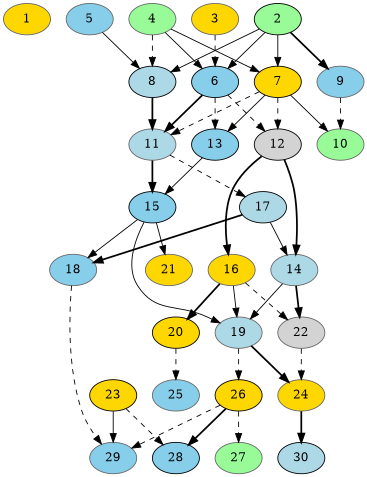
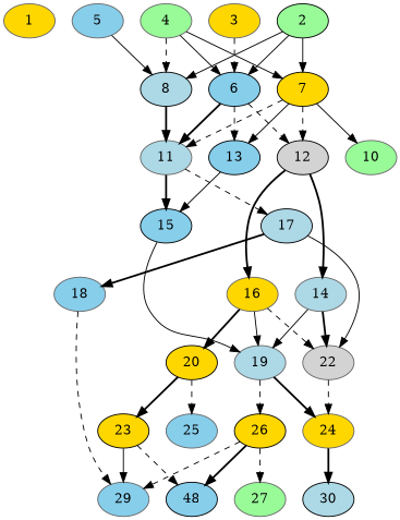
  digraph {
    node [alpha=0.04 color=gray40 fillcolor=gold style=filled]
    edge [style=solid]
    1 [expect_size=26401792]
    2 [alpha=0.12 color=black expect_size=36432896 fillcolor=palegreen]
    6 [color=black expect_size=51970048 fillcolor=skyblue]
    7 [alpha=0.06 color=black expect_size=18758656]
    8 [alpha=0.18 color=black expect_size=48553984 fillcolor=lightblue]
-   9 [alpha=0.18 expect_size=36879360 fillcolor=skyblue]
    11 [alpha=0.20 expect_size=21854208 fillcolor=lightblue]
    12 [alpha=0.02 color=black expect_size=30275584 fillcolor=lightgrey]
    13 [alpha=0.16 color=black expect_size=10958848 fillcolor=skyblue]
    10 [alpha=0.03 expect_size=37240832 fillcolor=palegreen]
    15 [alpha=0.19 color=black expect_size=27641856 fillcolor=skyblue]
    17 [alpha=0.09 color=black expect_size=26659840 fillcolor=lightblue]
    14 [alpha=0.05 expect_size=40555520 fillcolor=lightblue]
    16 [alpha=0.02 expect_size=18301952]
    3 [alpha=0.13 expect_size=10335232]
    4 [alpha=0.15 expect_size=42188800 fillcolor=palegreen]
    5 [alpha=0.16 expect_size=15896576 fillcolor=skyblue]
    19 [alpha=0.17 expect_size=35954688 fillcolor=lightblue]
    18 [alpha=0.02 expect_size=41159680 fillcolor=skyblue]
-   21 [expect_size=37424128]
    22 [alpha=0.15 expect_size=37236736 fillcolor=lightgrey]
    20 [alpha=0.06 color=black expect_size=31380480]
    24 [alpha=0.17 expect_size=32519168]
    26 [color=black expect_size=42537984]
    29 [alpha=0.11 expect_size=24884224 fillcolor=skyblue]
    23 [alpha=0.08 color=black expect_size=41456640]
    25 [alpha=0.11 expect_size=43895808 fillcolor=skyblue]
    30 [alpha=0.16 color=black expect_size=17506304 fillcolor=lightblue]
-   28 [alpha=0.01 color=black expect_size=21329920 fillcolor=skyblue]
+   28 [alpha=0.01 color=black expect_size=21329920 fillcolor=skyblue label=48]
    27 [alpha=0.03 expect_size=46326784 fillcolor=palegreen]
    2 -> 6
    2 -> 7
    2 -> 8
-   2 -> 9 [style=bold]
    6 -> 11 [style=bold]
    6 -> 12 [style=dashed]
    6 -> 13 [style=dashed]
    7 -> 11 [style=dashed]
    7 -> 12 [style=dashed]
    7 -> 13
    7 -> 10
    8 -> 11 [style=bold]
-   9 -> 10 [style=dashed]
    11 -> 15 [style=bold]
    11 -> 17 [style=dashed]
    12 -> 14 [style=bold]
    12 -> 16 [style=bold]
    13 -> 15
    15 -> 19
-   15 -> 18
-   15 -> 21
    17 -> 18 [style=bold]
-   17 -> 14
+   17 -> 22
    14 -> 19
    14 -> 22 [style=bold]
    16 -> 19
    16 -> 22 [style=dashed]
    16 -> 20 [style=bold]
    3 -> 6 [style=dashed]
    4 -> 6
    4 -> 7
    4 -> 8 [style=dashed]
    5 -> 8
    19 -> 24 [style=bold]
    19 -> 26 [style=dashed]
    18 -> 29 [style=dashed]
    22 -> 24 [style=dashed]
+   20 -> 23 [style=bold]
    20 -> 25 [style=dashed]
    24 -> 30 [style=bold]
    26 -> 29 [style=dashed]
    26 -> 28 [style=bold]
    26 -> 27 [style=dashed]
    23 -> 29
    23 -> 28 [style=dashed]
  }
